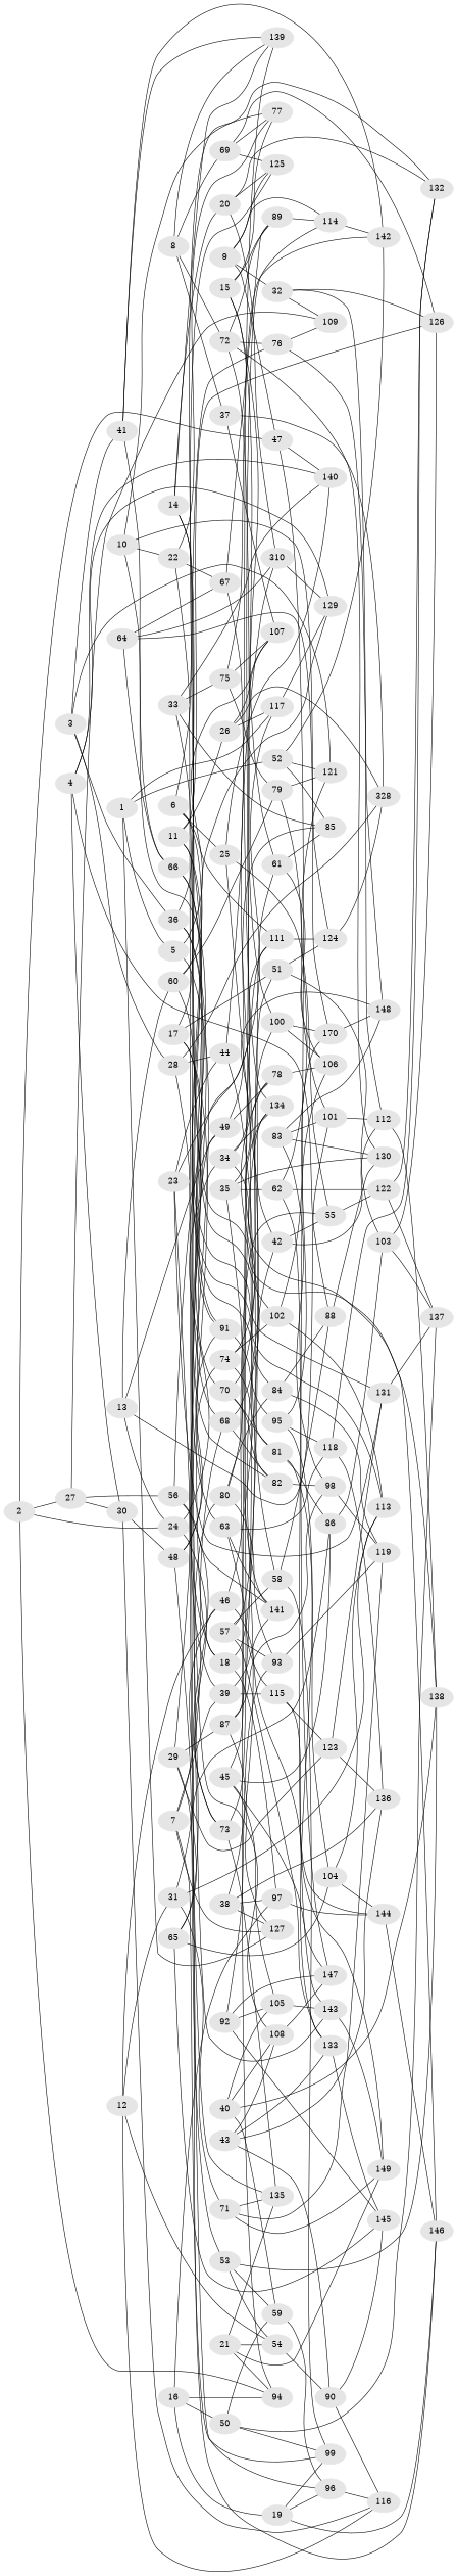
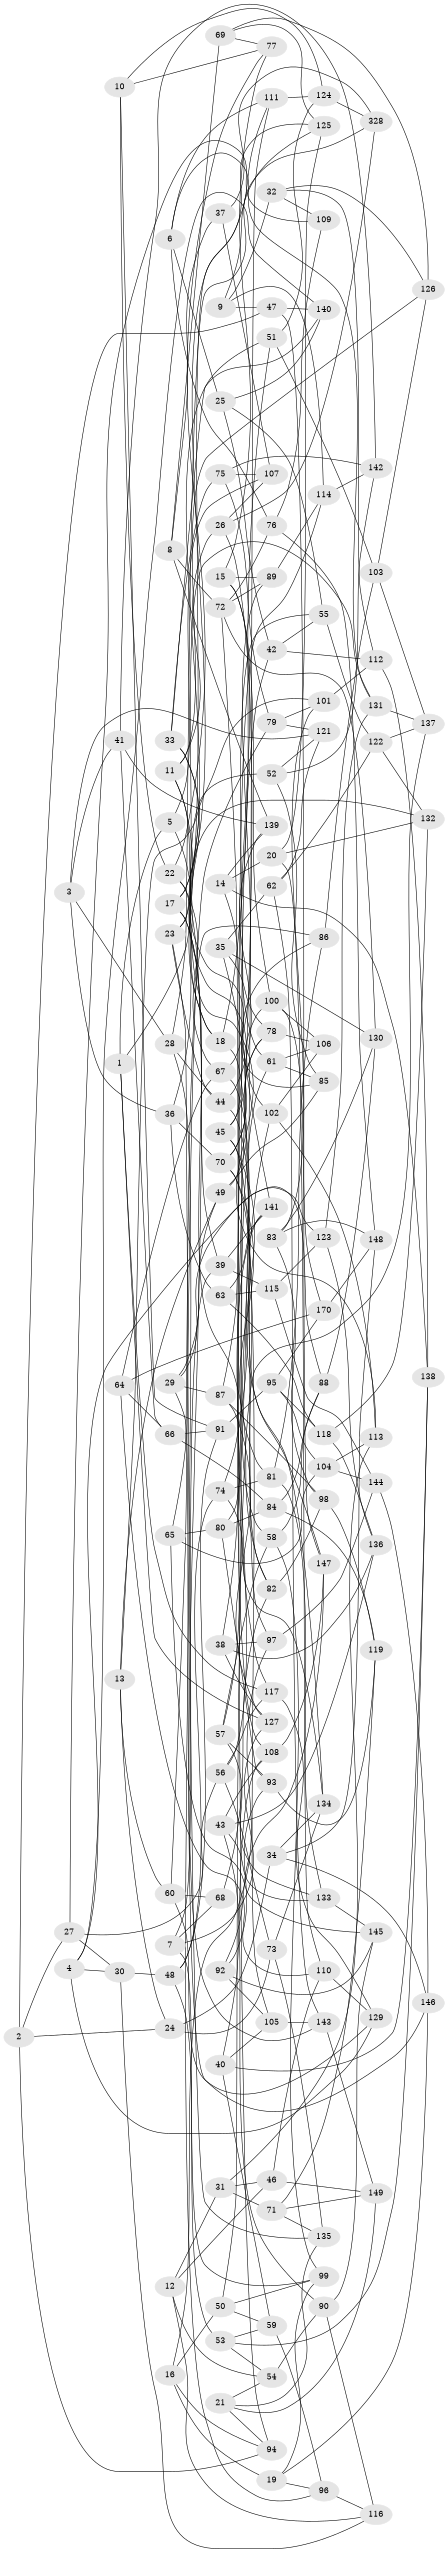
  graph {
    rankdir=LR
    node [color=gray90 style=filled]
    1
    5
    52
    117
    127
    18
    107
    121
    85
    142
    129
    2
    24
    27
    47
    94
    34
    73
    30
    109
    56
    140
    147
    3
    28
    36
    41
    96
    44
    n30 [label=328]
    132
    63
    70
    139
    66
    4
    88
    116
    48
    130
    97
    51
    6
    25
    76
    111
    131
    42
    55
    148
    124
    137
    7
    39
    68
    99
    141
    115
    82
    78
    8
    37
    69
    72
    125
    77
    126
    89
    9
    32
    114
    112
    10
    22
    91
    67
    143
    95
    11
    26
    113
    12
    31
    46
    54
    71
-   110 [label=310]
+   110
    149
    90
    13
    49
    60
    101
    79
    14
    20
    108
    138
    15
    61
    100
    106
    n103 [label=170]
    16
    19
    50
    146
    59
    144
    17
    103
    98
    21
    135
    134
    23
    58
    122
    29
    87
    123
    136
    53
    74
    119
    33
    75
    102
    35
    62
    118
    81
    38
    40
    105
    84
    43
    133
    145
    45
    86
    57
    93
    64
    65
    80
    104
    83
    92
    1 -- 5
    1 -- 52
    1 -- 117
    1 -- 127
    5 -- 18
    5 -- 107
    52 -- 121
    52 -- 85
    52 -- 142
    117 -- 129
    18 -- 97
    18 -- 51
    2 -- 24
    2 -- 27
    2 -- 47
    2 -- 94
    24 -- 34
    24 -- 73
    27 -- 30
    27 -- 109
    27 -- 56
    47 -- 140
    47 -- 147
    34 -- 148
    34 -- 146
    34 -- 134
    73 -- 135
    73 -- 134
    30 -- 116
    30 -- 48
    56 -- 117
    56 -- 73
    56 -- 141
    3 -- 121
    3 -- 28
    3 -- 36
    3 -- 41
    28 -- 96
    28 -- 44
    28 -- n30
    36 -- 132
    36 -- 63
    36 -- 70
    41 -- 142
    41 -- 139
    41 -- 66
    96 -- 116
    44 -- 139
    44 -- 58
    63 -- 141
    63 -- 115
    63 -- 118
    70 -- 82
    70 -- 100
    70 -- 81
    66 -- 91
    66 -- 84
    4 -- 129
    4 -- 30
    4 -- 140
    4 -- 88
    88 -- 130
    48 -- 91
    48 -- 53
    48 -- 74
    97 -- 144
    51 -- 124
    51 -- 103
    6 -- 25
    6 -- 76
    6 -- 111
    6 -- 131
    25 -- 140
    25 -- 42
    25 -- 55
    76 -- 109
    76 -- 148
    111 -- 124
    131 -- 137
    42 -- 55
    42 -- 112
    55 -- 122
    124 -- n30
    7 -- 127
    7 -- 39
    7 -- 68
    7 -- 99
    39 -- 141
    39 -- 115
    68 -- 82
-   68 -- 78
+   70 -- 78
    115 -- 144
    115 -- 123
    82 -- 98
    78 -- 106
    8 -- 139
    8 -- 37
    8 -- 69
    8 -- 72
    37 -- 107
    37 -- n30
    69 -- 125
    69 -- 77
    69 -- 126
    72 -- 94
    72 -- 130
    72 -- 76
    72 -- 89
    89 -- 114
    9 -- 47
    9 -- 125
    9 -- 32
    9 -- 114
    32 -- 109
    32 -- 126
    32 -- 112
    114 -- 142
    112 -- 138
    10 -- 124
    10 -- 77
    10 -- 22
    10 -- 91
    22 -- 77
    22 -- 67
    22 -- 143
    91 -- 95
    67 -- 89
    67 -- 134
    143 -- 149
    95 -- n103
    95 -- 118
    95 -- 104
    11 -- 18
    11 -- 126
    11 -- 26
    11 -- 113
    26 -- 117
    26 -- 107
    26 -- n30
    12 -- 116
    12 -- 31
    12 -- 46
    12 -- 54
    31 -- 113
    31 -- 46
    31 -- 71
    46 -- 110
    46 -- 149
    54 -- 90
    71 -- 149
    71 -- 135
    71 -- 119
    110 -- 129
    90 -- 116
    90 -- 145
    13 -- 24
    13 -- 49
    13 -- 60
    13 -- 101
    49 -- 85
    49 -- 78
    60 -- 129
    60 -- 68
    60 -- 79
    101 -- 112
    79 -- 121
    79 -- 101
    14 -- 139
    14 -- 20
    14 -- 108
    14 -- 138
    20 -- 132
    20 -- 125
    20 -- 110
    108 -- 147
    15 -- 77
    15 -- 89
    15 -- 61
    15 -- 100
    61 -- 85
    61 -- 106
    100 -- 106
    100 -- n103
    n103 -- 148
    16 -- 94
    16 -- 97
    16 -- 19
    16 -- 50
    19 -- 96
    19 -- 99
    19 -- 146
    50 -- 137
    50 -- 99
    50 -- 59
    59 -- 96
    144 -- 146
    17 -- 51
    17 -- 39
    17 -- 82
    17 -- 125
    103 -- 137
    103 -- 126
    98 -- 119
    21 -- 94
    21 -- 54
    21 -- 149
    21 -- 135
    23 -- 44
    23 -- 111
    23 -- 131
    23 -- 135
    58 -- 88
    58 -- 99
    122 -- 132
    122 -- 137
    29 -- 49
    29 -- 146
    29 -- 87
    29 -- 123
    87 -- 127
    87 -- 114
    87 -- 98
    123 -- 131
    123 -- 136
    53 -- 54
    53 -- 138
    53 -- 59
    74 -- 134
    74 -- 102
    74 -- 81
    33 -- 85
    33 -- 140
    33 -- 75
    33 -- 102
    75 -- 107
    75 -- 142
    75 -- 79
    102 -- 113
    102 -- 106
    35 -- 130
    35 -- 141
    35 -- 78
    35 -- 62
    62 -- 121
    62 -- 143
    62 -- 122
    118 -- 132
    118 -- 136
    81 -- 133
    81 -- 86
    38 -- 127
    38 -- 97
    38 -- 42
    38 -- 136
    40 -- 108
    40 -- 138
    40 -- 59
    40 -- 105
    105 -- 143
    84 -- 88
    84 -- 119
    43 -- 90
    43 -- 108
    43 -- 136
    43 -- 133
    133 -- 145
    45 -- 147
    45 -- 55
    45 -- 105
    45 -- 86
    86 -- 103
    57 -- 61
    57 -- 58
    57 -- 133
    57 -- 93
    93 -- 119
    64 -- 66
    64 -- 67
    64 -- 110
    64 -- n103
    65 -- 145
    65 -- 86
    65 -- 80
    65 -- 104
    80 -- 111
    80 -- 84
    80 -- 93
    104 -- 113
    104 -- 144
    83 -- 130
    83 -- 148
    83 -- 101
    83 -- 98
    92 -- 147
    92 -- 105
    92 -- 145
    92 -- 93
  }
